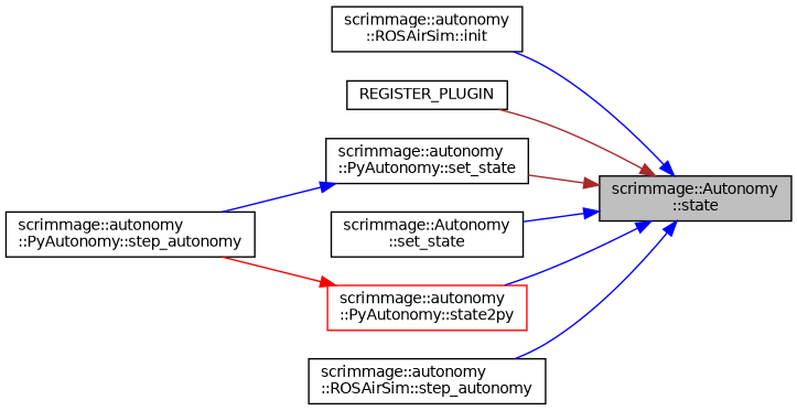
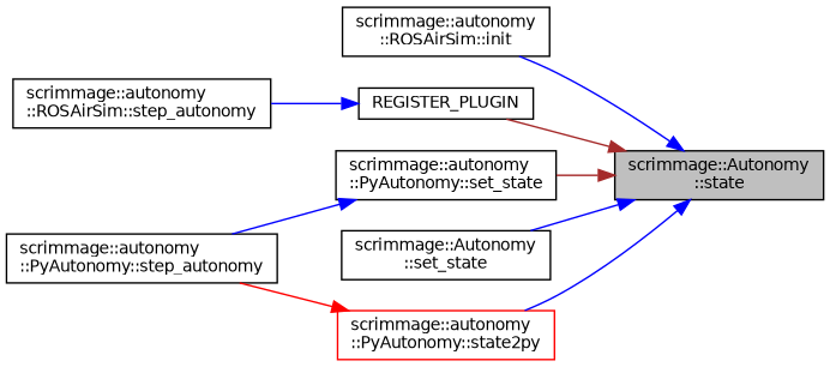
  digraph {
    rankdir=RL
    node [color=black fillcolor=white fontname=Helvetica fontsize=10 shape=record style=filled]
    edge [color=blue dir=back fontname=Helvetica fontsize=10 labelfontname=Helvetica labelfontsize=10 style=solid]
    n1 [fillcolor=grey75 fontcolor=black height=0.2 label="scrimmage::Autonomy\l::state" width=0.4]
    n2 [height=0.2 label="scrimmage::autonomy\l::ROSAirSim::init" width=0.4]
    n3 [height=0.2 label=REGISTER_PLUGIN width=0.4]
    n4 [height=0.2 label="scrimmage::autonomy\l::PyAutonomy::set_state" width=0.4]
    n5 [height=0.2 label="scrimmage::Autonomy\l::set_state" width=0.4]
    n6 [color=red height=0.2 label="scrimmage::autonomy\l::PyAutonomy::state2py" width=0.4]
    n7 [height=0.2 label="scrimmage::autonomy\l::ROSAirSim::step_autonomy" width=0.4]
    n8 [height=0.2 label="scrimmage::autonomy\l::PyAutonomy::step_autonomy" width=0.4]
    n1 -> n2
    n1 -> n3 [color=brown]
    n1 -> n4 [color=brown]
    n1 -> n5
    n1 -> n6
-   n1 -> n7
+   n3 -> n7
    n4 -> n8
    n6 -> n8 [color=red]
  }
